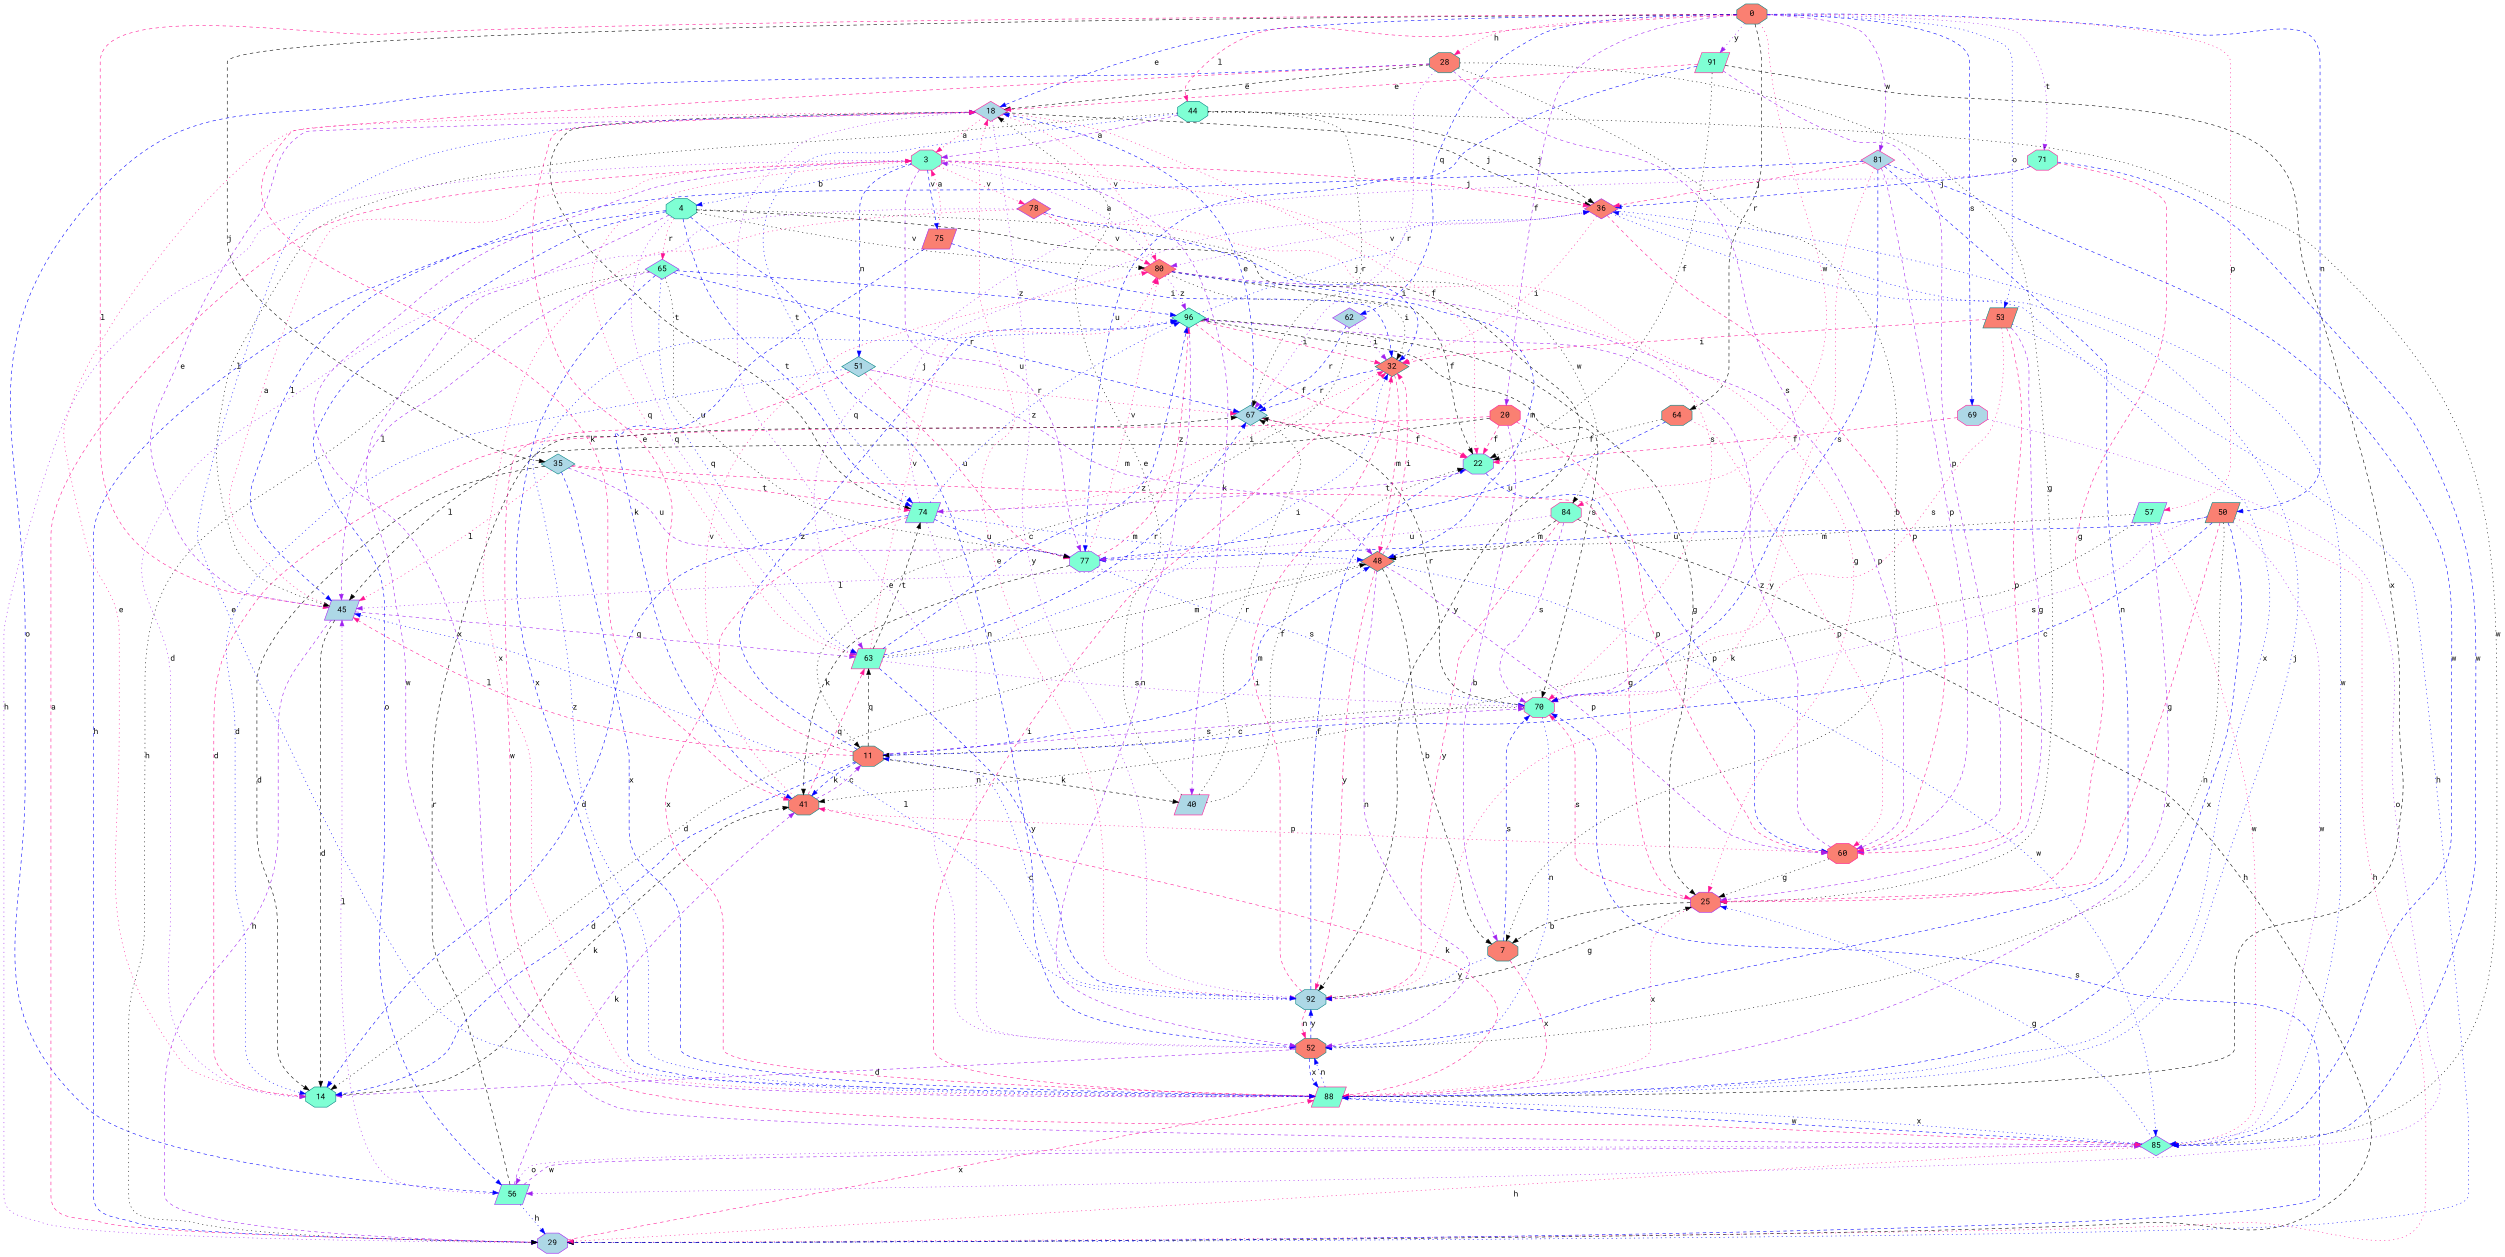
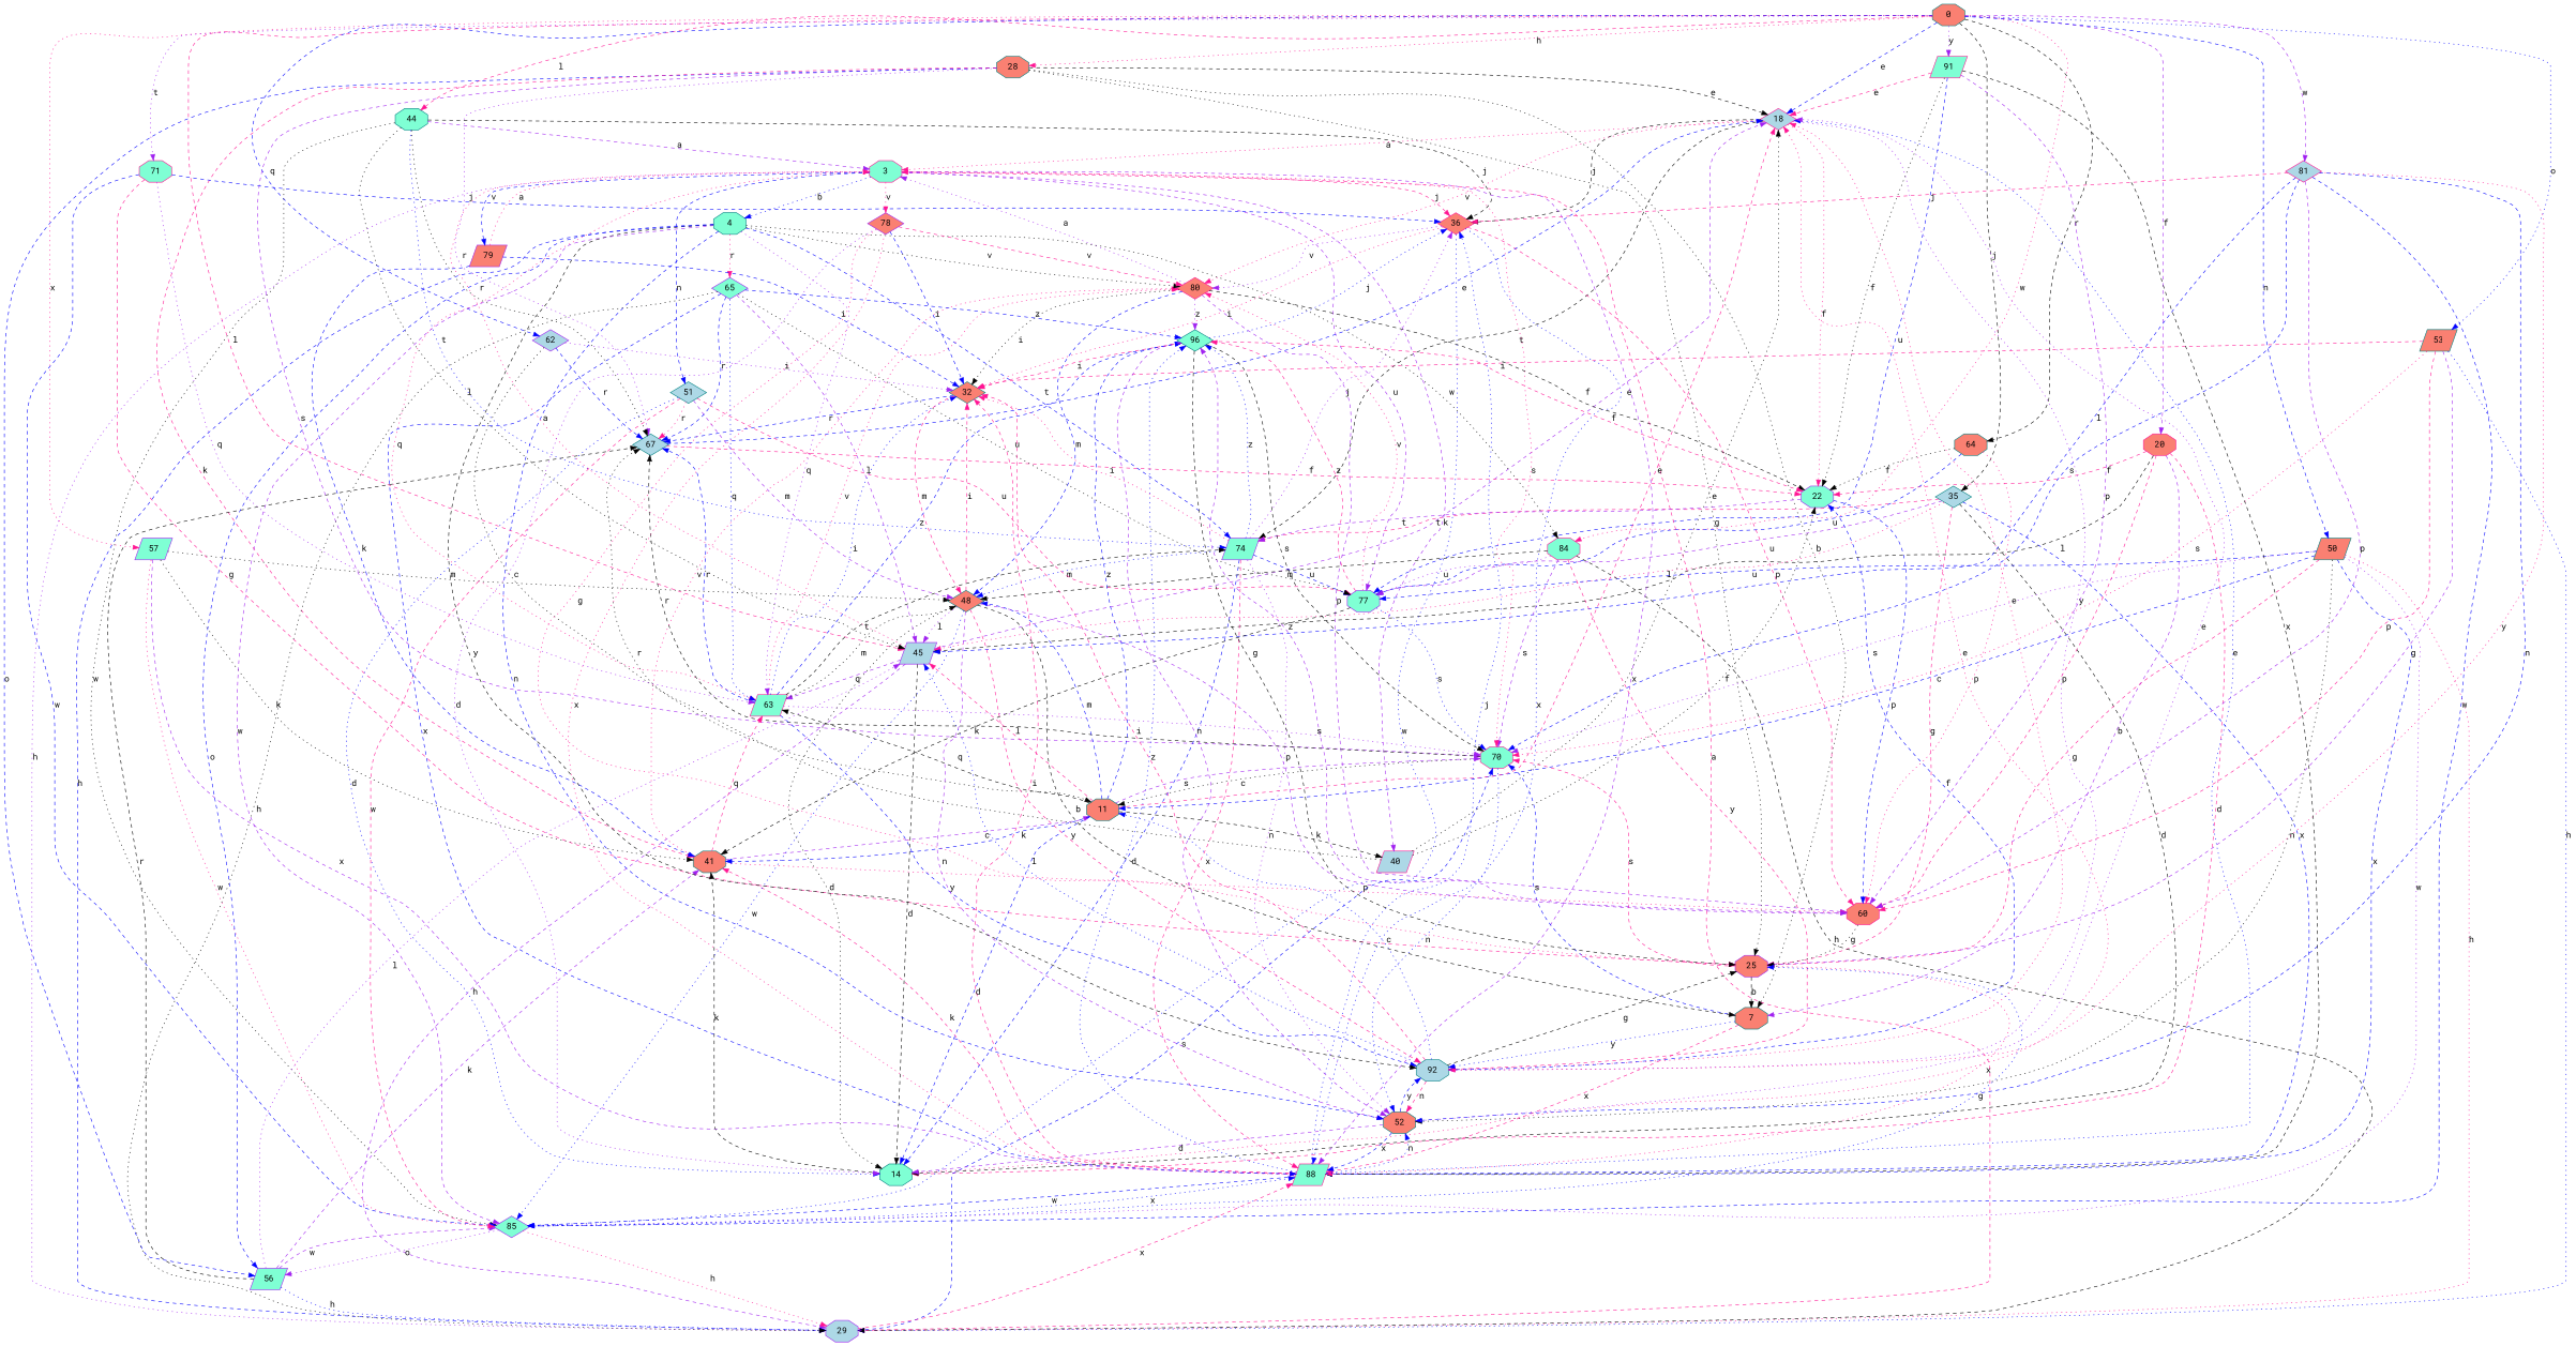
  strict digraph {
    fontname="Roboto Mono"
    node [color=teal fillcolor=salmon fontname="Roboto Mono" shape=octagon style=filled]
    edge [color=blue fontname="Roboto Mono" style=dashed]
    18 [color=deeppink fillcolor=lightblue shape=diamond]
    0
    20 [color=deeppink]
    28
    35 [fillcolor=lightblue shape=diamond]
    44 [fillcolor=aquamarine]
    45 [color=purple fillcolor=lightblue shape=parallelogram]
    50 [shape=parallelogram]
    53 [shape=parallelogram]
    57 [color=purple fillcolor=aquamarine shape=parallelogram]
    62 [color=purple fillcolor=lightblue shape=diamond]
    64
-   69 [color=deeppink fillcolor=lightblue]
    71 [color=deeppink fillcolor=aquamarine]
    81 [color=deeppink fillcolor=lightblue shape=diamond]
    84 [color=deeppink fillcolor=aquamarine]
    91 [color=deeppink fillcolor=aquamarine shape=parallelogram]
    3 [color=deeppink fillcolor=aquamarine]
-   36 [color=purple shape=diamond]
+   36 [color=deeppink shape=diamond]
    74 [color=purple fillcolor=aquamarine shape=parallelogram]
    80 [color=deeppink shape=diamond]
    92 [fillcolor=lightblue]
    22 [color=purple fillcolor=aquamarine]
    7
    14 [fillcolor=aquamarine]
    60 [color=deeppink]
    25 [color=purple]
    70 [color=deeppink fillcolor=aquamarine]
    56 [color=purple fillcolor=aquamarine shape=parallelogram]
    41
    67 [fillcolor=lightblue shape=diamond]
    77 [color=purple fillcolor=aquamarine]
    88 [color=deeppink fillcolor=aquamarine shape=parallelogram]
    85 [color=purple fillcolor=aquamarine shape=diamond]
    29 [color=purple fillcolor=lightblue]
    63 [color=deeppink fillcolor=aquamarine shape=parallelogram]
    52
    11
    32 [shape=diamond]
    48 [shape=diamond]
    4 [fillcolor=aquamarine]
    40 [color=deeppink fillcolor=lightblue shape=parallelogram]
    51 [fillcolor=lightblue shape=diamond]
    78 [color=purple shape=diamond]
-   79 [color=purple shape=parallelogram label=75]
+   79 [color=purple shape=parallelogram]
    65 [color=purple fillcolor=aquamarine shape=diamond]
    96 [fillcolor=aquamarine shape=diamond]
    18 -> 3 [color=deeppink label=a style=dotted]
    18 -> 36 [color=black label=j]
    18 -> 74 [color=black label=t]
    18 -> 80 [color=deeppink label=v style=dotted]
    18 -> 92 [color=purple label=y style=dotted]
    18 -> 22 [color=deeppink label=f style=dotted]
    0 -> 18 [label=e]
    0 -> 20 [color=purple label=f]
    0 -> 28 [color=deeppink label=h style=dotted]
    0 -> 35 [color=black label=j]
    0 -> 44 [color=deeppink label=l]
    0 -> 45 [color=deeppink label=l]
    0 -> 50 [label=n]
    0 -> 53 [label=o style=dotted]
-   0 -> 57 [color=deeppink label=p style=dotted]
+   0 -> 57 [color=deeppink label=x style=dotted]
    0 -> 62 [label=q]
    0 -> 64 [color=black label=r]
-   0 -> 69 [label=s]
    0 -> 71 [color=purple label=t style=dotted]
    0 -> 81 [color=purple label=w]
    0 -> 84 [color=deeppink label=w style=dotted]
    0 -> 91 [color=purple label=y style=dotted]
    20 -> 45 [color=black label=l]
    20 -> 22 [color=deeppink label=f]
    20 -> 7 [color=purple label=b]
    20 -> 14 [color=deeppink label=d]
    20 -> 60 [color=deeppink label=p]
    28 -> 18 [color=black label=e]
    28 -> 7 [color=black label=b style=dotted]
    28 -> 25 [color=black label=g style=dotted]
    28 -> 70 [color=purple label=s]
    28 -> 56 [label=o]
    28 -> 41 [color=deeppink label=k]
    28 -> 67 [color=purple label=r style=dotted]
    35 -> 45 [color=deeppink label=l style=dotted]
    35 -> 74 [color=deeppink label=t]
    35 -> 14 [color=black label=d]
    35 -> 25 [color=deeppink label=g]
    35 -> 77 [color=purple label=u]
    35 -> 88 [label=x]
    44 -> 45 [color=black label=l style=dotted]
    44 -> 3 [color=purple label=a]
    44 -> 36 [color=black label=j]
    44 -> 74 [label=t style=dotted]
    44 -> 67 [color=black label=r style=dotted]
    44 -> 85 [color=black label=w style=dotted]
    45 -> 18 [color=purple label=e]
    45 -> 3 [color=deeppink label=a style=dotted]
    45 -> 14 [color=black label=d]
    45 -> 29 [color=purple label=h]
    45 -> 63 [color=purple label=q]
    50 -> 25 [color=deeppink label=g]
    50 -> 70 [color=purple label=s style=dotted]
    50 -> 77 [label=u]
    50 -> 88 [label=x]
    50 -> 85 [color=purple label=w style=dotted]
    50 -> 29 [color=deeppink label=h style=dotted]
    50 -> 52 [color=black label=n style=dotted]
    50 -> 11 [label=c]
    53 -> 60 [color=deeppink label=p]
    53 -> 25 [color=purple label=g]
    53 -> 70 [color=deeppink label=s style=dotted]
    53 -> 29 [label=h style=dotted]
    53 -> 32 [color=deeppink label=i]
    57 -> 41 [color=black label=k style=dotted]
    57 -> 88 [color=purple label=x]
    57 -> 85 [color=deeppink label=w style=dotted]
    57 -> 48 [color=black label=m style=dotted]
    62 -> 67 [label=r]
    62 -> 11 [color=black label=c style=dotted]
    62 -> 32 [color=purple label=i style=dotted]
    64 -> 22 [color=black label=f style=dotted]
    64 -> 60 [color=deeppink label=p style=dotted]
    64 -> 77 [label=u]
-   69 -> 22 [color=deeppink label=f]
-   69 -> 56 [color=purple label=o style=dotted]
    71 -> 36 [label=j]
    71 -> 25 [color=deeppink label=g]
    71 -> 85 [label=w]
    71 -> 63 [color=purple label=q style=dotted]
    81 -> 45 [label=l]
    81 -> 36 [color=deeppink label=j]
    81 -> 92 [color=deeppink label=y style=dotted]
    81 -> 60 [color=purple label=p]
    81 -> 70 [label=s]
    81 -> 85 [label=w]
    81 -> 52 [label=n]
    84 -> 92 [color=deeppink label=y]
    84 -> 70 [color=purple label=s]
    84 -> 77 [color=purple label=u style=dotted]
    84 -> 29 [color=black label=h]
    84 -> 48 [color=black label=m]
    91 -> 18 [color=deeppink label=e]
    91 -> 22 [color=black label=f style=dotted]
    91 -> 60 [color=purple label=p]
    91 -> 77 [label=u]
    91 -> 88 [color=black label=x]
    3 -> 36 [color=deeppink label=j]
    3 -> 70 [color=deeppink label=s style=dotted]
    3 -> 77 [color=purple label=u]
    3 -> 88 [color=purple label=x]
    3 -> 29 [color=purple label=h style=dotted]
    3 -> 63 [color=deeppink label=q style=dotted]
    3 -> 4 [label=b style=dotted]
    3 -> 40 [color=purple label=k]
    3 -> 51 [label=n]
    3 -> 78 [color=deeppink label=v style=dotted]
    3 -> 79 [label=v]
    36 -> 80 [color=purple label=v style=dotted]
    36 -> 60 [color=deeppink label=p]
    36 -> 88 [label=x style=dotted]
    36 -> 85 [label=w style=dotted]
    36 -> 32 [color=deeppink label=i style=dotted]
    74 -> 36 [color=purple label=j style=dotted]
    74 -> 14 [label=d]
    74 -> 77 [label=u]
    74 -> 88 [color=deeppink label=x]
    74 -> 52 [color=purple label=n style=dotted]
    74 -> 32 [color=deeppink label=i style=dotted]
    74 -> 48 [label=m style=dotted]
    74 -> 96 [label=z style=dotted]
    80 -> 3 [color=purple label=a style=dotted]
    80 -> 22 [color=black label=f]
    80 -> 60 [color=purple label=p]
    80 -> 32 [color=black label=i style=dotted]
    80 -> 48 [label=m]
    80 -> 96 [color=purple label=z style=dotted]
    92 -> 18 [color=deeppink label=e style=dotted]
    92 -> 45 [label=l style=dotted]
    92 -> 22 [label=f]
    92 -> 25 [color=black label=g]
    92 -> 52 [color=deeppink label=n]
    92 -> 11 [label=c style=dotted]
    92 -> 32 [color=deeppink label=i]
    22 -> 74 [color=purple label=t]
    22 -> 60 [label=p]
    7 -> 92 [label=y style=dotted]
    7 -> 70 [label=s]
    7 -> 88 [color=deeppink label=x]
    14 -> 18 [color=deeppink label=e style=dotted]
    14 -> 41 [color=black label=k]
    60 -> 25 [color=black label=g style=dotted]
    60 -> 96 [color=purple label=z]
    25 -> 7 [color=black label=b]
    25 -> 70 [color=deeppink label=s]
    25 -> 88 [color=deeppink label=x style=dotted]
    70 -> 67 [color=black label=r]
    70 -> 52 [label=n style=dotted]
    70 -> 11 [color=black label=c style=dotted]
    56 -> 45 [color=purple label=l style=dotted]
    56 -> 41 [color=purple label=k]
    56 -> 67 [color=black label=r]
    56 -> 85 [color=purple label=w]
    56 -> 29 [label=h style=dotted]
    41 -> 80 [color=deeppink label=v style=dotted]
    41 -> 60 [color=deeppink label=p style=dotted]
    41 -> 63 [color=deeppink label=q]
    41 -> 11 [color=purple label=c]
    67 -> 18 [label=e]
    67 -> 22 [color=deeppink label=f]
    77 -> 80 [color=deeppink label=v style=dotted]
    77 -> 70 [label=s style=dotted]
    77 -> 41 [color=black label=k]
    77 -> 96 [color=deeppink label=z]
    88 -> 18 [label=e style=dotted]
    88 -> 36 [label=j style=dotted]
    88 -> 41 [color=deeppink label=k]
    88 -> 85 [label=w]
    88 -> 52 [label=n style=dotted]
    88 -> 32 [color=deeppink label=i]
    88 -> 96 [label=z style=dotted]
    85 -> 25 [label=g style=dotted]
    85 -> 56 [color=purple label=o style=dotted]
    85 -> 88 [label=x style=dotted]
    85 -> 29 [color=deeppink label=h style=dotted]
    29 -> 3 [color=deeppink label=a]
    29 -> 70 [label=s]
    29 -> 88 [color=deeppink label=x]
    63 -> 74 [color=black label=t]
    63 -> 80 [color=deeppink label=v style=dotted]
    63 -> 92 [label=y]
    63 -> 70 [color=purple label=s style=dotted]
    63 -> 67 [label=r]
    63 -> 32 [label=i style=dotted]
    63 -> 48 [color=black label=m style=dotted]
    63 -> 96 [label=z]
    52 -> 18 [color=purple label=e style=dotted]
    52 -> 92 [label=y]
    52 -> 14 [color=purple label=d]
    52 -> 88 [label=x]
    11 -> 18 [color=deeppink label=e]
    11 -> 45 [color=deeppink label=l]
    11 -> 14 [label=d]
    11 -> 70 [color=purple label=s]
    11 -> 41 [label=k]
    11 -> 63 [color=black label=q]
    11 -> 48 [label=m]
    11 -> 40 [color=black label=k]
    11 -> 96 [label=z]
    32 -> 67 [label=r]
    32 -> 48 [color=deeppink label=m]
    48 -> 45 [color=purple label=l style=dotted]
    48 -> 92 [color=deeppink label=y]
    48 -> 7 [color=black label=b]
    48 -> 14 [color=black label=d style=dotted]
    48 -> 60 [color=purple label=p]
    48 -> 85 [label=w style=dotted]
    48 -> 52 [color=purple label=n]
    48 -> 32 [color=deeppink label=i]
    4 -> 84 [color=black label=w style=dotted]
    4 -> 74 [label=t]
    4 -> 80 [color=black label=v style=dotted]
    4 -> 92 [color=black label=y]
    4 -> 56 [label=o]
    4 -> 85 [color=purple label=w]
    4 -> 29 [label=h]
    4 -> 63 [color=purple label=q style=dotted]
    4 -> 52 [label=n]
    4 -> 65 [color=deeppink label=r style=dotted]
    40 -> 18 [color=black label=e style=dotted]
    40 -> 22 [color=black label=f style=dotted]
    40 -> 67 [color=black label=r style=dotted]
    51 -> 14 [label=d style=dotted]
    51 -> 67 [color=deeppink label=r style=dotted]
    51 -> 77 [color=deeppink label=u]
    51 -> 85 [color=deeppink label=w]
    51 -> 48 [color=purple label=m]
    78 -> 80 [color=deeppink label=v]
    78 -> 14 [color=purple label=d style=dotted]
    78 -> 25 [color=deeppink label=g style=dotted]
    78 -> 88 [color=deeppink label=x style=dotted]
    78 -> 32 [label=i]
    79 -> 3 [color=deeppink label=a style=dotted]
    79 -> 41 [label=k]
    79 -> 32 [label=i]
    65 -> 45 [color=purple label=l]
    65 -> 67 [label=r]
    65 -> 77 [color=black label=u style=dotted]
    65 -> 88 [label=x]
    65 -> 29 [color=black label=h style=dotted]
    65 -> 63 [label=q style=dotted]
    65 -> 96 [label=z]
    96 -> 36 [label=j style=dotted]
    96 -> 22 [color=deeppink label=f]
    96 -> 25 [color=black label=g]
    96 -> 70 [color=black label=s]
    96 -> 52 [color=purple label=n]
    96 -> 32 [color=deeppink label=i]
  }
